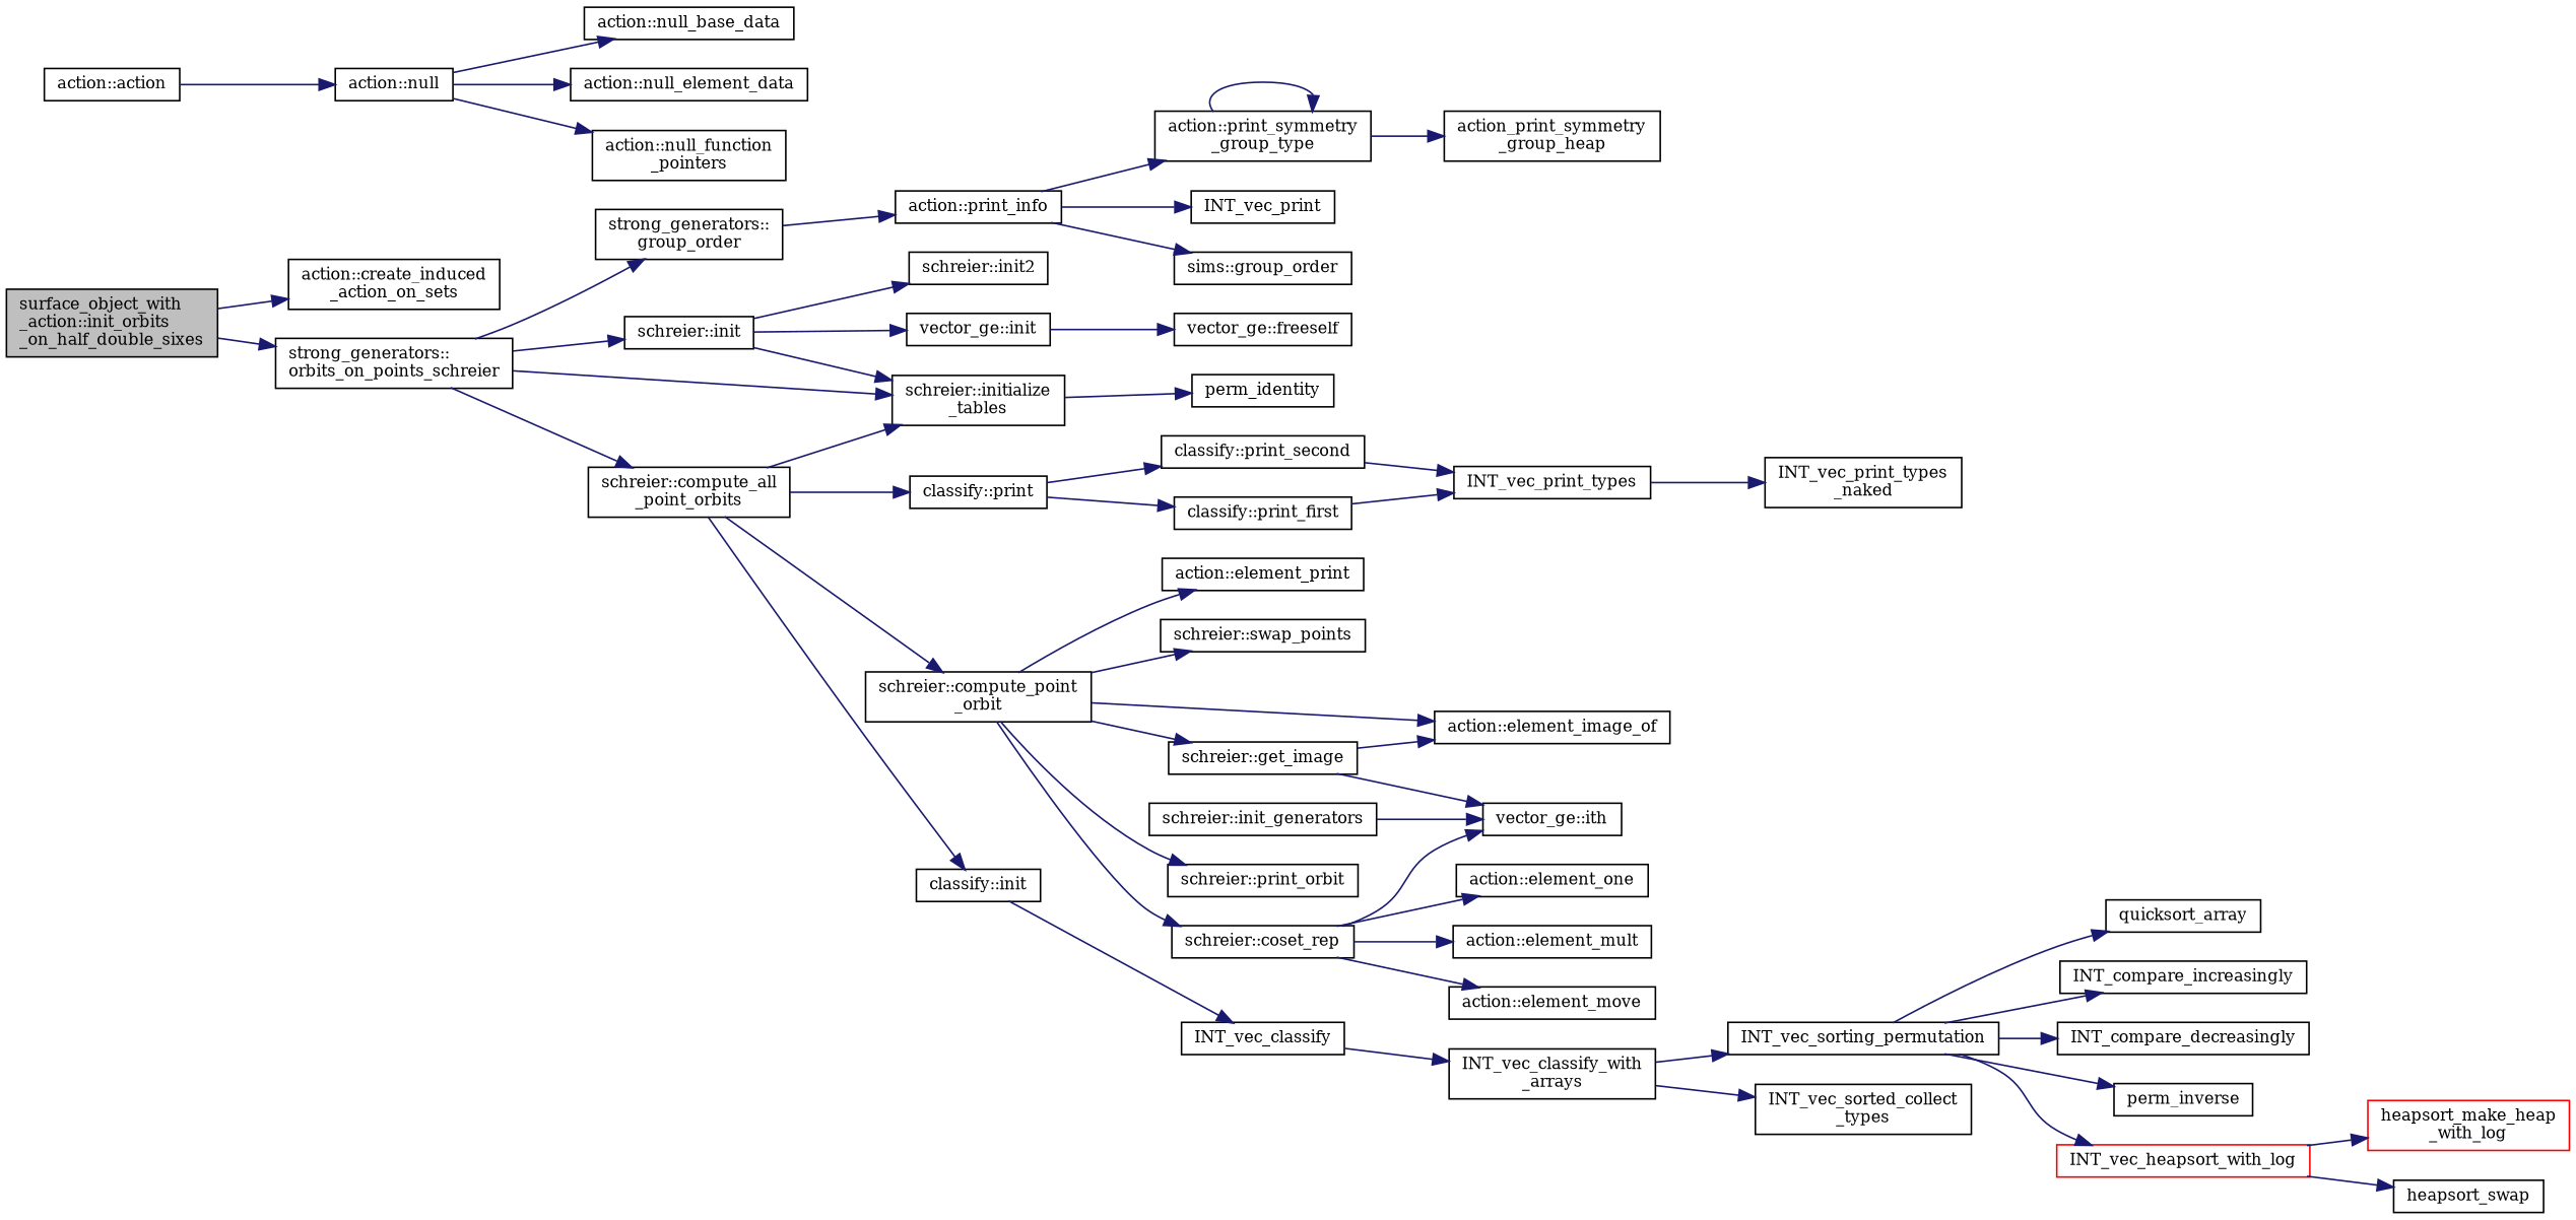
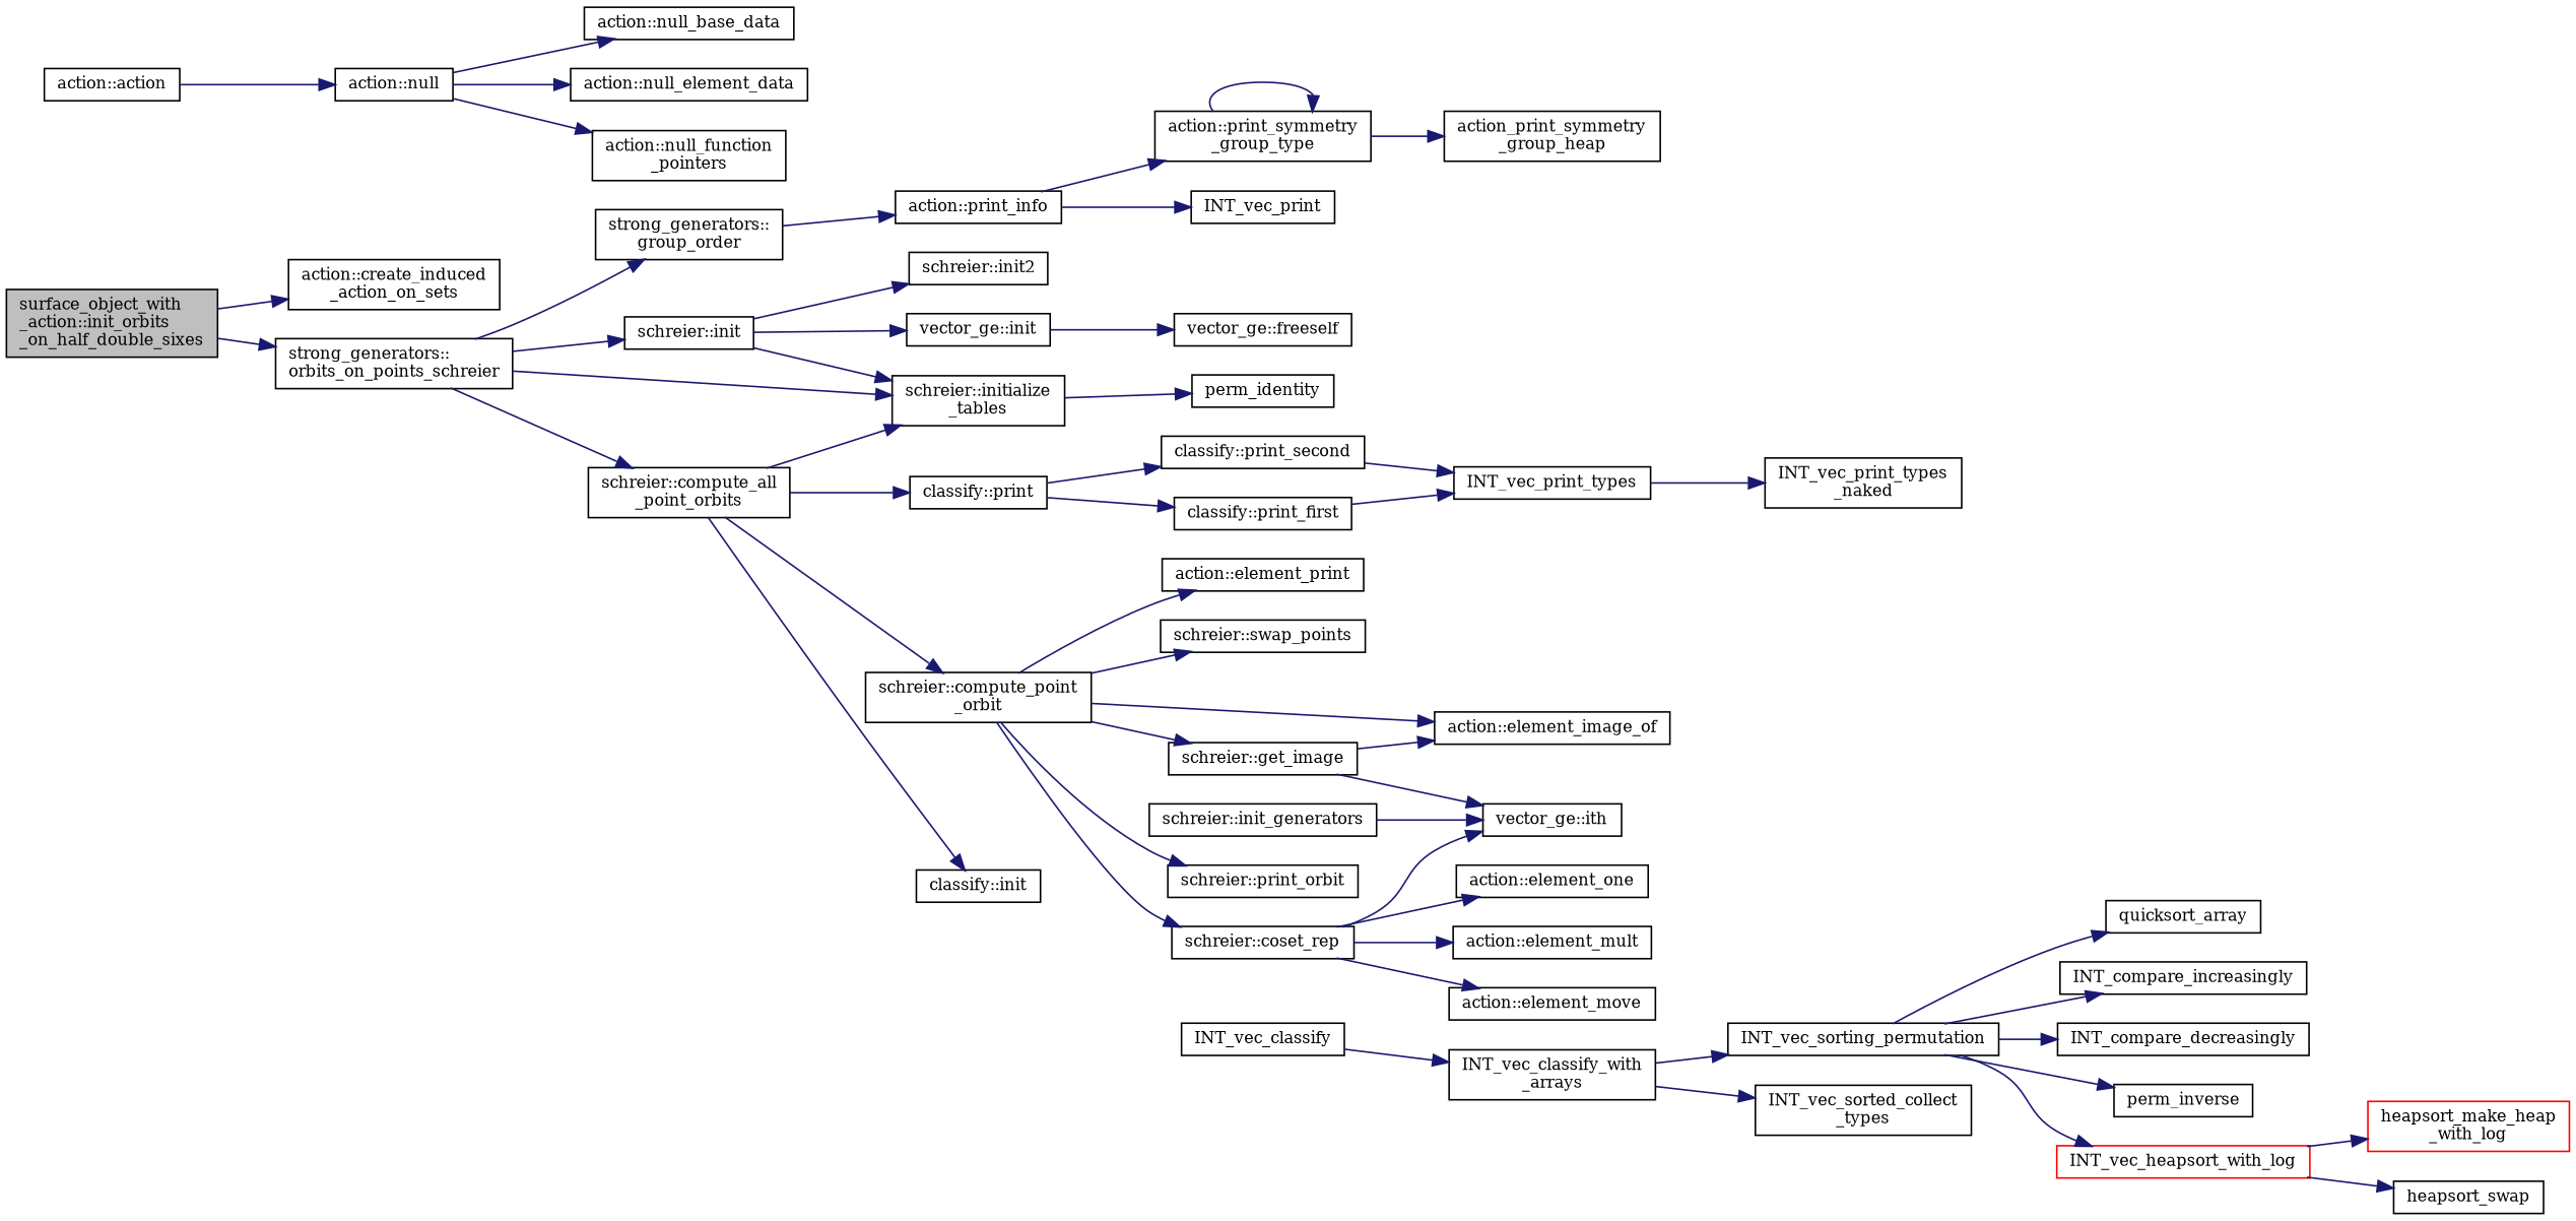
  digraph {
    fontname="DejaVu Serif"
    rankdir=LR
    node [color=black fillcolor=white fontname="DejaVu Serif" fontsize=10 shape=record style=filled]
    edge [color=midnightblue fontname="DejaVu Serif" fontsize=10 labelfontname=Helvetica labelfontsize=10 style=solid]
    n1 [fillcolor=grey75 fontcolor=black height=0.2 label="surface_object_with\l_action::init_orbits\l_on_half_double_sixes" width=0.4]
    n2 [height=0.2 label="action::create_induced\l_action_on_sets" width=0.4]
    n3 [height=0.2 label="strong_generators::\lorbits_on_points_schreier" width=0.4]
    n4 [height=0.2 label="strong_generators::\lgroup_order" width=0.4]
    n5 [height=0.2 label="schreier::init" width=0.4]
    n6 [height=0.2 label="schreier::initialize\l_tables" width=0.4]
    n7 [height=0.2 label="schreier::compute_all\l_point_orbits" width=0.4]
    n8 [height=0.2 label="action::action" width=0.4]
    n9 [height=0.2 label="action::null" width=0.4]
    n10 [height=0.2 label="action::null_base_data" width=0.4]
    n11 [height=0.2 label="action::null_element_data" width=0.4]
    n12 [height=0.2 label="action::null_function\l_pointers" width=0.4]
    n13 [height=0.2 label="action::print_info" width=0.4]
    n14 [height=0.2 label="action::print_symmetry\l_group_type" width=0.4]
    n15 [height=0.2 label=INT_vec_print width=0.4]
-   n16 [height=0.2 label="sims::group_order" width=0.4]
    n17 [height=0.2 label="vector_ge::init" width=0.4]
    n18 [height=0.2 label="schreier::init2" width=0.4]
    n19 [height=0.2 label=perm_identity width=0.4]
    n20 [height=0.2 label="schreier::init_generators" width=0.4]
    n21 [height=0.2 label="vector_ge::ith" width=0.4]
    n22 [height=0.2 label="schreier::compute_point\l_orbit" width=0.4]
    n23 [height=0.2 label="classify::init" width=0.4]
    n24 [height=0.2 label="classify::print" width=0.4]
    n25 [height=0.2 label="action_print_symmetry\l_group_heap" width=0.4]
    n26 [height=0.2 label="vector_ge::freeself" width=0.4]
    n27 [height=0.2 label="schreier::swap_points" width=0.4]
    n28 [height=0.2 label="schreier::get_image" width=0.4]
    n29 [height=0.2 label="action::element_image_of" width=0.4]
    n30 [height=0.2 label="schreier::print_orbit" width=0.4]
    n31 [height=0.2 label="schreier::coset_rep" width=0.4]
    n32 [height=0.2 label="action::element_print" width=0.4]
    n33 [height=0.2 label=INT_vec_classify width=0.4]
    n34 [height=0.2 label="classify::print_second" width=0.4]
    n35 [height=0.2 label="classify::print_first" width=0.4]
    n36 [height=0.2 label="action::element_mult" width=0.4]
    n37 [height=0.2 label="action::element_move" width=0.4]
    n38 [height=0.2 label="action::element_one" width=0.4]
    n39 [height=0.2 label="INT_vec_classify_with\l_arrays" width=0.4]
    n40 [height=0.2 label=INT_vec_sorting_permutation width=0.4]
    n41 [height=0.2 label="INT_vec_sorted_collect\l_types" width=0.4]
    n42 [height=0.2 label=quicksort_array width=0.4]
    n43 [height=0.2 label=INT_compare_increasingly width=0.4]
    n44 [height=0.2 label=INT_compare_decreasingly width=0.4]
    n45 [height=0.2 label=perm_inverse width=0.4]
    n46 [color=red height=0.2 label=INT_vec_heapsort_with_log width=0.4]
    n47 [color=red height=0.2 label="heapsort_make_heap\l_with_log" width=0.4]
    n48 [height=0.2 label=heapsort_swap width=0.4]
    n49 [height=0.2 label=INT_vec_print_types width=0.4]
    n50 [height=0.2 label="INT_vec_print_types\l_naked" width=0.4]
    n1 -> n2
    n1 -> n3
    n3 -> n4
    n3 -> n5
    n3 -> n6
    n3 -> n7
    n4 -> n13
    n5 -> n6
    n5 -> n17
    n5 -> n18
    n6 -> n19
    n7 -> n6
    n7 -> n22
    n7 -> n23
    n7 -> n24
    n8 -> n9
    n9 -> n10
    n9 -> n11
    n9 -> n12
    n13 -> n14
    n13 -> n15
-   n13 -> n16
    n14 -> n14
    n14 -> n25
    n17 -> n26
    n20 -> n21
    n22 -> n27
    n22 -> n28
    n22 -> n29
    n22 -> n30
    n22 -> n31
    n22 -> n32
-   n23 -> n33
    n24 -> n34
    n24 -> n35
    n28 -> n21
    n28 -> n29
    n31 -> n21
    n31 -> n36
    n31 -> n37
    n31 -> n38
    n33 -> n39
    n34 -> n49
    n35 -> n49
    n39 -> n40
    n39 -> n41
    n40 -> n42
    n40 -> n43
    n40 -> n44
    n40 -> n45
    n40 -> n46
    n46 -> n47
    n46 -> n48
    n49 -> n50
  }
